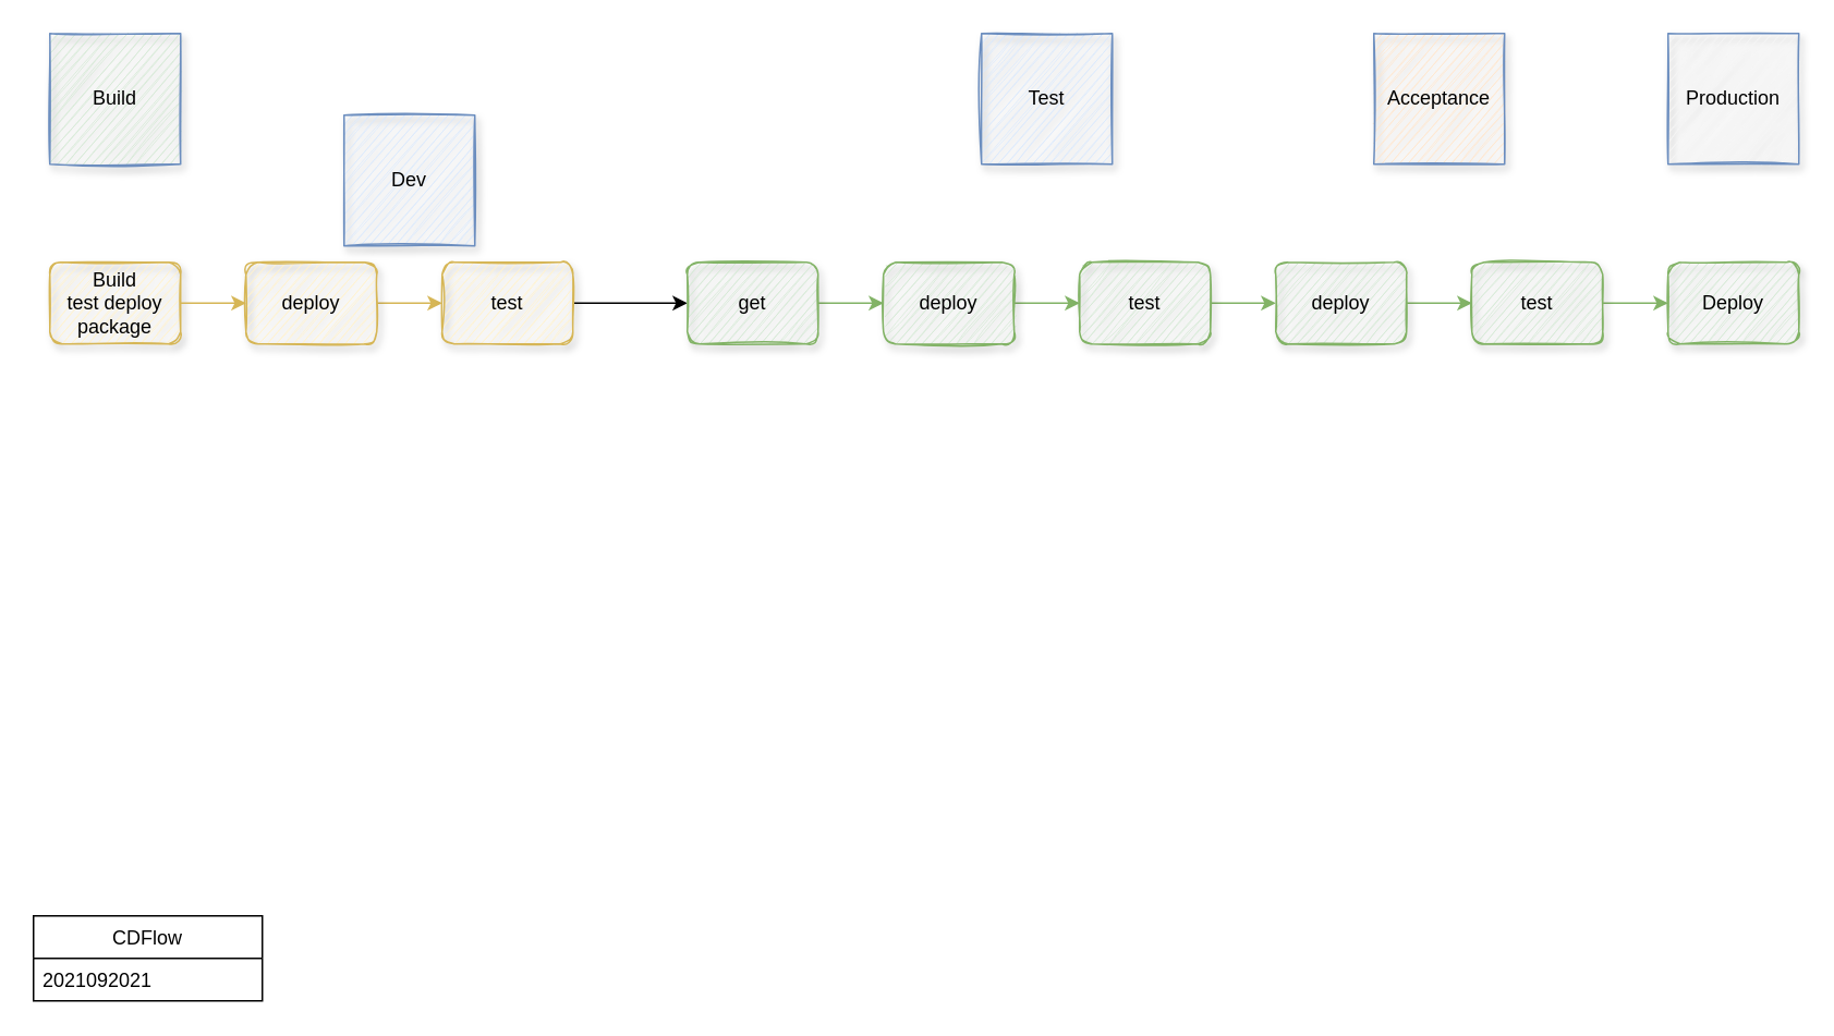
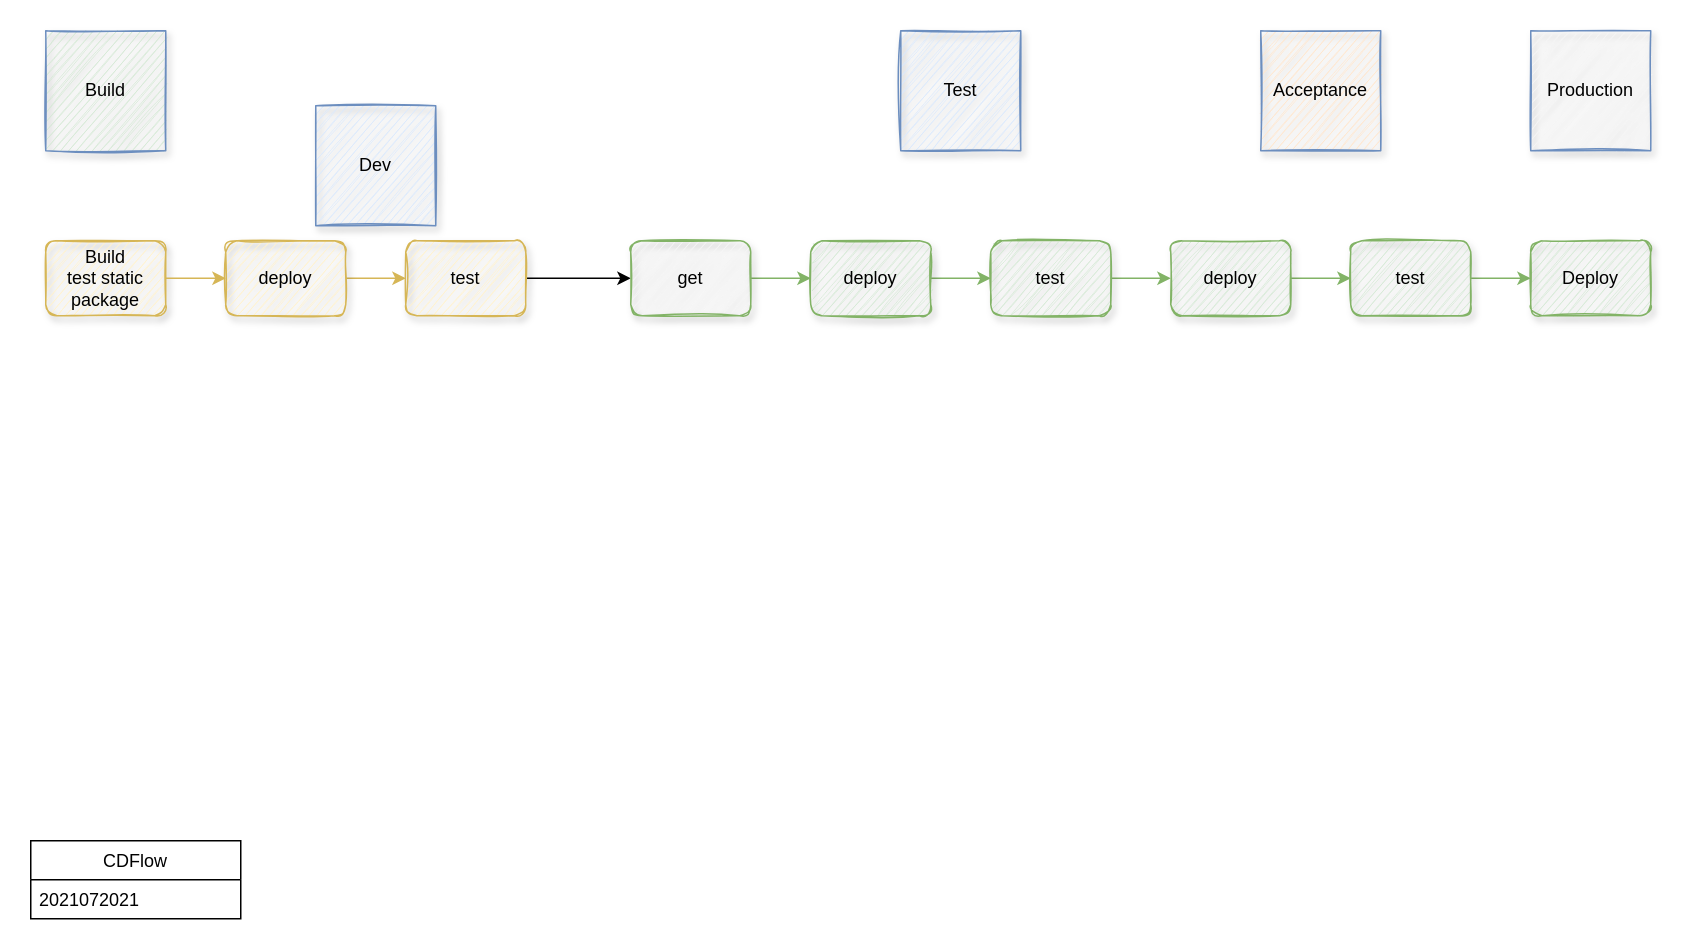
  <mxCell id="0" />
  <mxCell id="1" parent="0" />
  <mxCell id="2" value="CDFlow" style="swimlane;fontStyle=0;childLayout=stackLayout;horizontal=1;startSize=26;horizontalStack=0;resizeParent=1;resizeParentMax=0;resizeLast=0;collapsible=1;marginBottom=0;" parent="1" vertex="1"><mxGeometry x="20" y="560" width="140" height="52" as="geometry" /></mxCell>
- <mxCell id="3" value="2021092021" style="text;strokeColor=none;fillColor=none;align=left;verticalAlign=top;spacingLeft=4;spacingRight=4;overflow=hidden;rotatable=0;points=[[0,0.5],[1,0.5]];portConstraint=eastwest;" parent="2" vertex="1"><mxGeometry y="26" width="140" height="26" as="geometry" /></mxCell>
- <mxCell id="4" value="Build &lt;br&gt;test deploy&lt;br&gt;package" style="rounded=1;whiteSpace=wrap;html=1;shadow=1;sketch=1;fillColor=#fff2cc;strokeColor=#d6b656;" parent="1" vertex="1"><mxGeometry x="30" y="160" width="80" height="50" as="geometry" /></mxCell>
+ <mxCell id="3" value="2021072021" style="text;strokeColor=none;fillColor=none;align=left;verticalAlign=top;spacingLeft=4;spacingRight=4;overflow=hidden;rotatable=0;points=[[0,0.5],[1,0.5]];portConstraint=eastwest;" parent="2" vertex="1"><mxGeometry y="26" width="140" height="26" as="geometry" /></mxCell>
+ <mxCell id="4" value="Build &lt;br&gt;test static&lt;br&gt;package" style="rounded=1;whiteSpace=wrap;html=1;shadow=1;sketch=1;fillColor=#fff2cc;strokeColor=#d6b656;" parent="1" vertex="1"><mxGeometry x="30" y="160" width="80" height="50" as="geometry" /></mxCell>
  <mxCell id="5" style="edgeStyle=orthogonalEdgeStyle;rounded=1;orthogonalLoop=1;jettySize=auto;html=1;exitX=1;exitY=0.5;exitDx=0;exitDy=0;entryX=0;entryY=0.5;entryDx=0;entryDy=0;fillColor=#fff2cc;strokeColor=#d6b656;" parent="1" source="6" target="8" edge="1"><mxGeometry relative="1" as="geometry" /></mxCell>
  <mxCell id="6" value="deploy" style="rounded=1;whiteSpace=wrap;html=1;shadow=1;sketch=1;fillColor=#fff2cc;strokeColor=#d6b656;" parent="1" vertex="1"><mxGeometry x="150" y="160" width="80" height="50" as="geometry" /></mxCell>
  <mxCell id="7" style="edgeStyle=orthogonalEdgeStyle;rounded=1;orthogonalLoop=1;jettySize=auto;html=1;exitX=1;exitY=0.5;exitDx=0;exitDy=0;entryX=0;entryY=0.5;entryDx=0;entryDy=0;" parent="1" source="8" target="10" edge="1"><mxGeometry relative="1" as="geometry" /></mxCell>
  <mxCell id="8" value="test" style="rounded=1;whiteSpace=wrap;html=1;shadow=1;sketch=1;fillColor=#fff2cc;strokeColor=#d6b656;" parent="1" vertex="1"><mxGeometry x="270" y="160" width="80" height="50" as="geometry" /></mxCell>
  <mxCell id="9" style="edgeStyle=orthogonalEdgeStyle;rounded=1;orthogonalLoop=1;jettySize=auto;html=1;exitX=1;exitY=0.5;exitDx=0;exitDy=0;entryX=0;entryY=0.5;entryDx=0;entryDy=0;fillColor=#d5e8d4;strokeColor=#82b366;" parent="1" source="10" target="12" edge="1"><mxGeometry relative="1" as="geometry" /></mxCell>
- <mxCell id="10" value="get" style="rounded=1;whiteSpace=wrap;html=1;shadow=1;sketch=1;fillColor=#d5e8d4;strokeColor=#82b366;" parent="1" vertex="1"><mxGeometry x="420" y="160" width="80" height="50" as="geometry" /></mxCell>
+ <mxCell id="10" value="get" style="rounded=1;whiteSpace=wrap;html=1;shadow=1;sketch=1;fillColor=#f5f5f5;strokeColor=#82b366;" parent="1" vertex="1"><mxGeometry x="420" y="160" width="80" height="50" as="geometry" /></mxCell>
  <mxCell id="11" style="edgeStyle=orthogonalEdgeStyle;rounded=1;orthogonalLoop=1;jettySize=auto;html=1;entryX=0;entryY=0.5;entryDx=0;entryDy=0;fillColor=#d5e8d4;strokeColor=#82b366;" parent="1" source="12" target="14" edge="1"><mxGeometry relative="1" as="geometry" /></mxCell>
  <mxCell id="12" value="deploy" style="rounded=1;whiteSpace=wrap;html=1;shadow=1;sketch=1;fillColor=#d5e8d4;strokeColor=#82b366;" parent="1" vertex="1"><mxGeometry x="540" y="160" width="80" height="50" as="geometry" /></mxCell>
  <mxCell id="13" style="edgeStyle=orthogonalEdgeStyle;rounded=1;orthogonalLoop=1;jettySize=auto;html=1;exitX=1;exitY=0.5;exitDx=0;exitDy=0;entryX=0;entryY=0.5;entryDx=0;entryDy=0;fillColor=#d5e8d4;strokeColor=#82b366;" parent="1" source="14" target="16" edge="1"><mxGeometry relative="1" as="geometry" /></mxCell>
  <mxCell id="14" value="test" style="rounded=1;whiteSpace=wrap;html=1;shadow=1;sketch=1;fillColor=#d5e8d4;strokeColor=#82b366;" parent="1" vertex="1"><mxGeometry x="660" y="160" width="80" height="50" as="geometry" /></mxCell>
  <mxCell id="15" style="edgeStyle=orthogonalEdgeStyle;rounded=1;orthogonalLoop=1;jettySize=auto;html=1;exitX=1;exitY=0.5;exitDx=0;exitDy=0;entryX=0;entryY=0.5;entryDx=0;entryDy=0;fillColor=#d5e8d4;strokeColor=#82b366;" parent="1" source="16" target="18" edge="1"><mxGeometry relative="1" as="geometry" /></mxCell>
  <mxCell id="16" value="deploy" style="rounded=1;whiteSpace=wrap;html=1;shadow=1;sketch=1;fillColor=#d5e8d4;strokeColor=#82b366;" parent="1" vertex="1"><mxGeometry x="780" y="160" width="80" height="50" as="geometry" /></mxCell>
  <mxCell id="17" style="edgeStyle=orthogonalEdgeStyle;rounded=1;orthogonalLoop=1;jettySize=auto;html=1;exitX=1;exitY=0.5;exitDx=0;exitDy=0;entryX=0;entryY=0.5;entryDx=0;entryDy=0;fillColor=#d5e8d4;strokeColor=#82b366;" parent="1" source="18" target="19" edge="1"><mxGeometry relative="1" as="geometry" /></mxCell>
  <mxCell id="18" value="test" style="rounded=1;whiteSpace=wrap;html=1;shadow=1;sketch=1;fillColor=#d5e8d4;strokeColor=#82b366;" parent="1" vertex="1"><mxGeometry x="900" y="160" width="80" height="50" as="geometry" /></mxCell>
  <mxCell id="19" value="Deploy" style="rounded=1;whiteSpace=wrap;html=1;shadow=1;sketch=1;fillColor=#d5e8d4;strokeColor=#82b366;" parent="1" vertex="1"><mxGeometry x="1020" y="160" width="80" height="50" as="geometry" /></mxCell>
  <mxCell id="20" value="" style="endArrow=classic;html=1;exitX=1;exitY=0.5;exitDx=0;exitDy=0;entryX=0;entryY=0.5;entryDx=0;entryDy=0;fillColor=#fff2cc;strokeColor=#d6b656;" parent="1" source="4" target="6" edge="1"><mxGeometry width="50" height="50" relative="1" as="geometry"><mxPoint x="540" y="290" as="sourcePoint" /><mxPoint x="590" y="240" as="targetPoint" /></mxGeometry></mxCell>
  <mxCell id="21" value="Build" style="whiteSpace=wrap;html=1;aspect=fixed;rounded=0;shadow=1;sketch=1;fillColor=#d5e8d4;strokeColor=#6c8ebf;" parent="1" vertex="1"><mxGeometry x="30" y="20" width="80" height="80" as="geometry" /></mxCell>
  <mxCell id="22" style="edgeStyle=orthogonalEdgeStyle;rounded=1;orthogonalLoop=1;jettySize=auto;html=1;exitX=0.5;exitY=1;exitDx=0;exitDy=0;fillColor=#dae8fc;strokeColor=#6c8ebf;" parent="1" source="21" target="21" edge="1"><mxGeometry relative="1" as="geometry" /></mxCell>
  <mxCell id="23" value="Dev" style="whiteSpace=wrap;html=1;aspect=fixed;rounded=0;shadow=1;sketch=1;fillColor=#dae8fc;strokeColor=#6c8ebf;" parent="1" vertex="1"><mxGeometry x="210" y="70" width="80" height="80" as="geometry" /></mxCell>
  <mxCell id="24" value="Test" style="whiteSpace=wrap;html=1;aspect=fixed;rounded=0;shadow=1;sketch=1;fillColor=#dae8fc;strokeColor=#6c8ebf;" parent="1" vertex="1"><mxGeometry x="600" y="20" width="80" height="80" as="geometry" /></mxCell>
  <mxCell id="25" value="Acceptance" style="whiteSpace=wrap;html=1;aspect=fixed;rounded=0;shadow=1;sketch=1;fillColor=#ffe6cc;strokeColor=#6c8ebf;" parent="1" vertex="1"><mxGeometry x="840" y="20" width="80" height="80" as="geometry" /></mxCell>
  <mxCell id="26" value="Production" style="whiteSpace=wrap;html=1;aspect=fixed;rounded=0;shadow=1;sketch=1;fillColor=#f5f5f5;strokeColor=#6c8ebf;" parent="1" vertex="1"><mxGeometry x="1020" y="20" width="80" height="80" as="geometry" /></mxCell>
